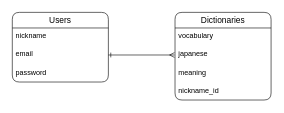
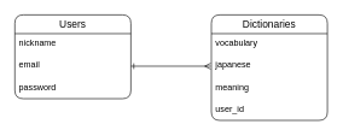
  <mxCell id="0" />
  <mxCell id="1" parent="0" />
  <mxCell id="2" value="Users" style="swimlane;fontStyle=0;childLayout=stackLayout;horizontal=1;startSize=26;horizontalStack=0;resizeParent=1;resizeParentMax=0;resizeLast=0;collapsible=1;marginBottom=0;align=center;fontSize=14;rounded=1;" parent="1" vertex="1"><mxGeometry x="20" y="20" width="160" height="116" as="geometry" /></mxCell>
  <mxCell id="3" value="nickname" style="text;strokeColor=none;fillColor=none;spacingLeft=4;spacingRight=4;overflow=hidden;rotatable=0;points=[[0,0.5],[1,0.5]];portConstraint=eastwest;fontSize=12;rounded=1;" parent="2" vertex="1"><mxGeometry y="26" width="160" height="30" as="geometry" /></mxCell>
  <mxCell id="4" value="email" style="text;strokeColor=none;fillColor=none;spacingLeft=4;spacingRight=4;overflow=hidden;rotatable=0;points=[[0,0.5],[1,0.5]];portConstraint=eastwest;fontSize=12;rounded=1;" parent="2" vertex="1"><mxGeometry y="56" width="160" height="30" as="geometry" /></mxCell>
  <mxCell id="5" value="password" style="text;strokeColor=none;fillColor=none;spacingLeft=4;spacingRight=4;overflow=hidden;rotatable=0;points=[[0,0.5],[1,0.5]];portConstraint=eastwest;fontSize=12;rounded=1;" parent="2" vertex="1"><mxGeometry y="86" width="160" height="30" as="geometry" /></mxCell>
  <mxCell id="6" style="edgeStyle=none;html=1;entryX=0;entryY=0.5;entryDx=0;entryDy=0;endArrow=ERmany;endFill=0;startArrow=ERone;startFill=0;rounded=1;" parent="1" source="4" edge="1"><mxGeometry relative="1" as="geometry"><mxPoint x="290" y="91" as="targetPoint" /></mxGeometry></mxCell>
  <mxCell id="7" value="Dictionaries" style="swimlane;fontStyle=0;childLayout=stackLayout;horizontal=1;startSize=26;horizontalStack=0;resizeParent=1;resizeParentMax=0;resizeLast=0;collapsible=1;marginBottom=0;align=center;fontSize=14;rounded=1;" parent="1" vertex="1"><mxGeometry x="291" y="20" width="160" height="146" as="geometry" /></mxCell>
  <mxCell id="8" value="vocabulary" style="text;strokeColor=none;fillColor=none;spacingLeft=4;spacingRight=4;overflow=hidden;rotatable=0;points=[[0,0.5],[1,0.5]];portConstraint=eastwest;fontSize=12;rounded=1;" parent="7" vertex="1"><mxGeometry y="26" width="160" height="30" as="geometry" /></mxCell>
  <mxCell id="9" value="japanese" style="text;strokeColor=none;fillColor=none;spacingLeft=4;spacingRight=4;overflow=hidden;rotatable=0;points=[[0,0.5],[1,0.5]];portConstraint=eastwest;fontSize=12;rounded=1;" parent="7" vertex="1"><mxGeometry y="56" width="160" height="30" as="geometry" /></mxCell>
  <mxCell id="10" value="meaning" style="text;strokeColor=none;fillColor=none;spacingLeft=4;spacingRight=4;overflow=hidden;rotatable=0;points=[[0,0.5],[1,0.5]];portConstraint=eastwest;fontSize=12;rounded=1;" parent="7" vertex="1"><mxGeometry y="86" width="160" height="30" as="geometry" /></mxCell>
- <mxCell id="11" value="nickname_id" style="text;strokeColor=none;fillColor=none;spacingLeft=4;spacingRight=4;overflow=hidden;rotatable=0;points=[[0,0.5],[1,0.5]];portConstraint=eastwest;fontSize=12;rounded=1;" parent="7" vertex="1"><mxGeometry y="116" width="160" height="30" as="geometry" /></mxCell>
+ <mxCell id="11" value="user_id" style="text;strokeColor=none;fillColor=none;spacingLeft=4;spacingRight=4;overflow=hidden;rotatable=0;points=[[0,0.5],[1,0.5]];portConstraint=eastwest;fontSize=12;rounded=1;" parent="7" vertex="1"><mxGeometry y="116" width="160" height="30" as="geometry" /></mxCell>
